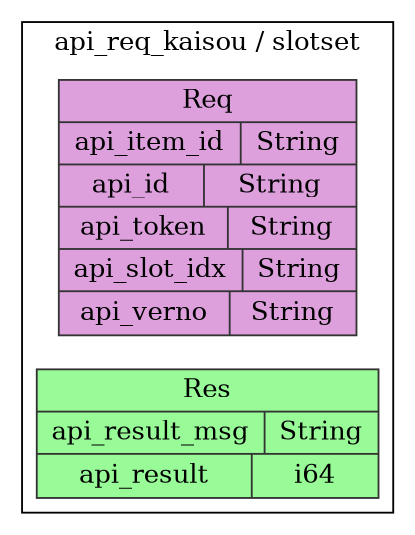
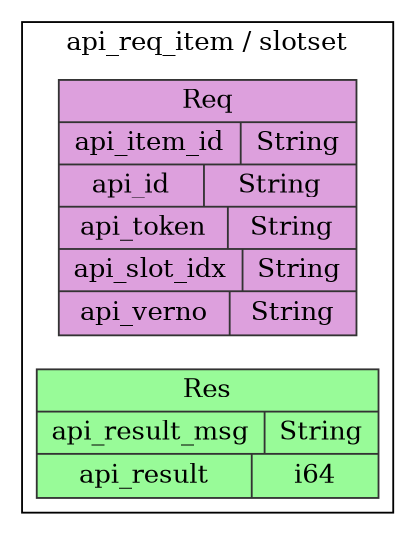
  digraph {
    rankdir=LR
    node [color=gray20 shape=record style="solid,filled"]
    n1 [label="<Req> Req  | { api_item_id | <api_item_id> String } | { api_id | <api_id> String } | { api_token | <api_token> String } | { api_slot_idx | <api_slot_idx> String } | { api_verno | <api_verno> String }" fillcolor=plum]
    n2 [label="<Res> Res  | { api_result_msg | <api_result_msg> String } | { api_result | <api_result> i64 }" fillcolor=palegreen]
    subgraph cluster_1 {
-     label="api_req_kaisou / slotset"
+     label="api_req_item / slotset"
      n1
      n2
    }
  }
